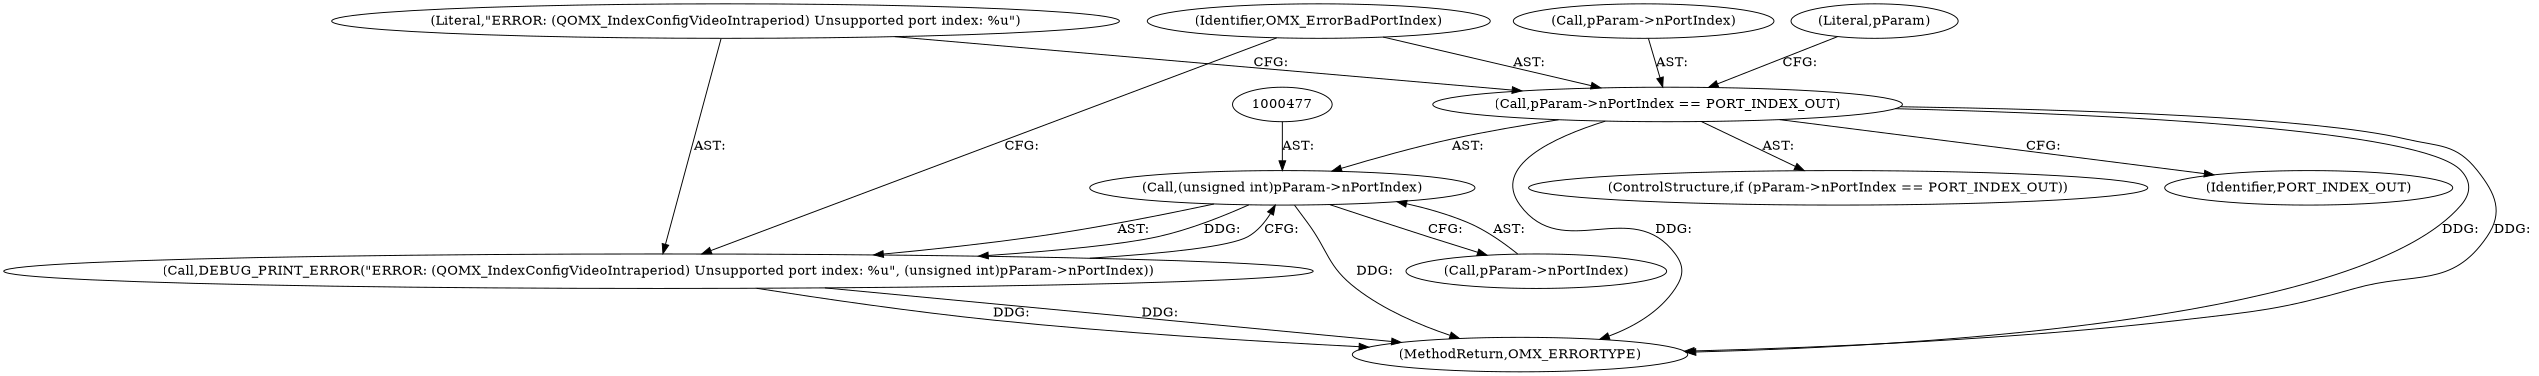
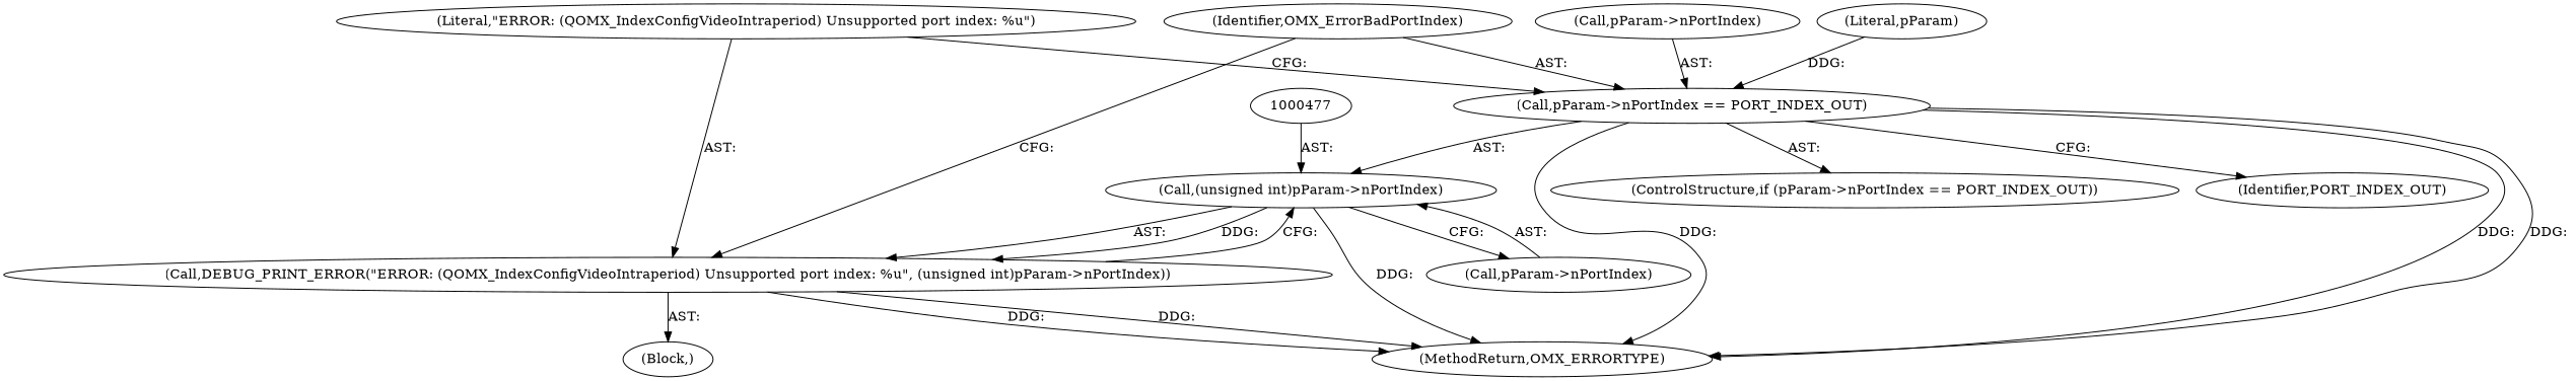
  digraph {
    n1 [label="(Call,(unsigned int)pParam->nPortIndex)"]
    n2 [label="(Call,DEBUG_PRINT_ERROR(\"ERROR: (QOMX_IndexConfigVideoIntraperiod) Unsupported port index: %u\", (unsigned int)pParam->nPortIndex))"]
    n3 [label="(MethodReturn,OMX_ERRORTYPE)"]
    n4 [label="(Call,pParam->nPortIndex)"]
+   n5 [label="(Block,)"]
    n6 [label="(Call,pParam->nPortIndex == PORT_INDEX_OUT)"]
    n7 [label="(ControlStructure,if (pParam->nPortIndex == PORT_INDEX_OUT))"]
    n8 [label="(Identifier,PORT_INDEX_OUT)"]
    n9 [label="(Literal,\"ERROR: (QOMX_IndexConfigVideoIntraperiod) Unsupported port index: %u\")"]
    n10 [label="(Identifier,OMX_ErrorBadPortIndex)"]
    n11 [label="(Call,pParam->nPortIndex)"]
    n12 [label="(Literal,pParam)"]
    1000477
    n1 -> n2 [label="AST: "]
    n1 -> n2 [label="DDG: "]
    n1 -> n3 [label="DDG: "]
    n1 -> n4 [label="CFG: "]
    n2 -> n1 [label="CFG: "]
    n2 -> n3 [label="DDG: "]
    n2 -> n3 [label="DDG: "]
+   n2 -> n5 [label="AST: "]
    n4 -> n1 [label="AST: "]
    n6 -> n1 [label="AST: "]
    n6 -> n3 [label="DDG: "]
    n6 -> n3 [label="DDG: "]
    n6 -> n3 [label="DDG: "]
    n6 -> n7 [label="AST: "]
    n6 -> n8 [label="CFG: "]
    n9 -> n2 [label="AST: "]
    n9 -> n6 [label="CFG: "]
    n10 -> n2 [label="CFG: "]
    n10 -> n6 [label="AST: "]
    n11 -> n6 [label="AST: "]
-   n12 -> n6 [label="CFG: "]
+   n12 -> n6 [label="DDG: "]
    1000477 -> n1 [label="AST: "]
  }
